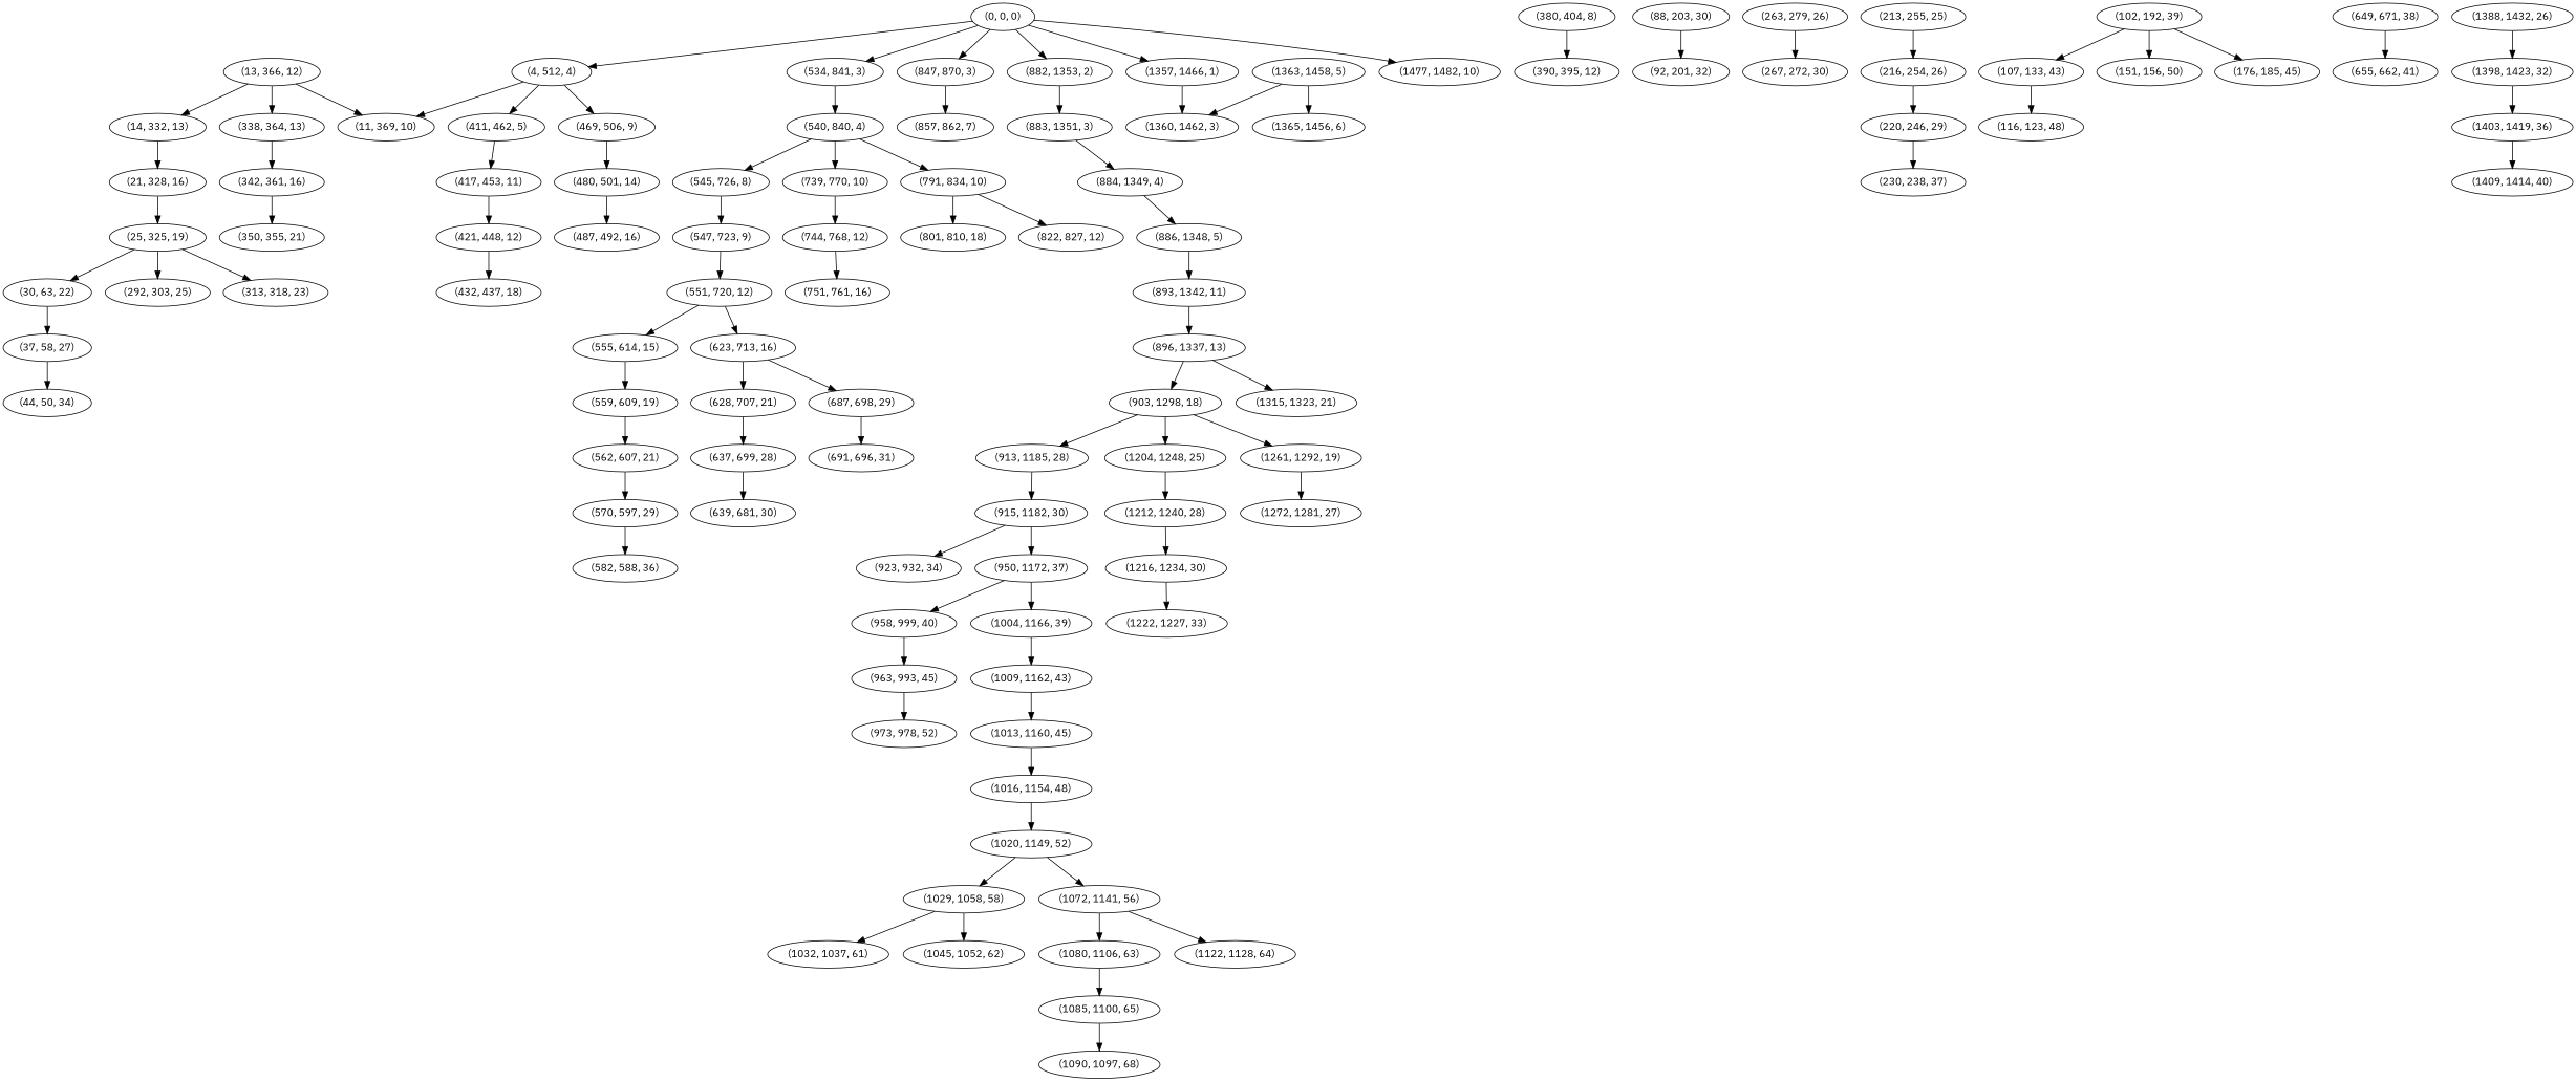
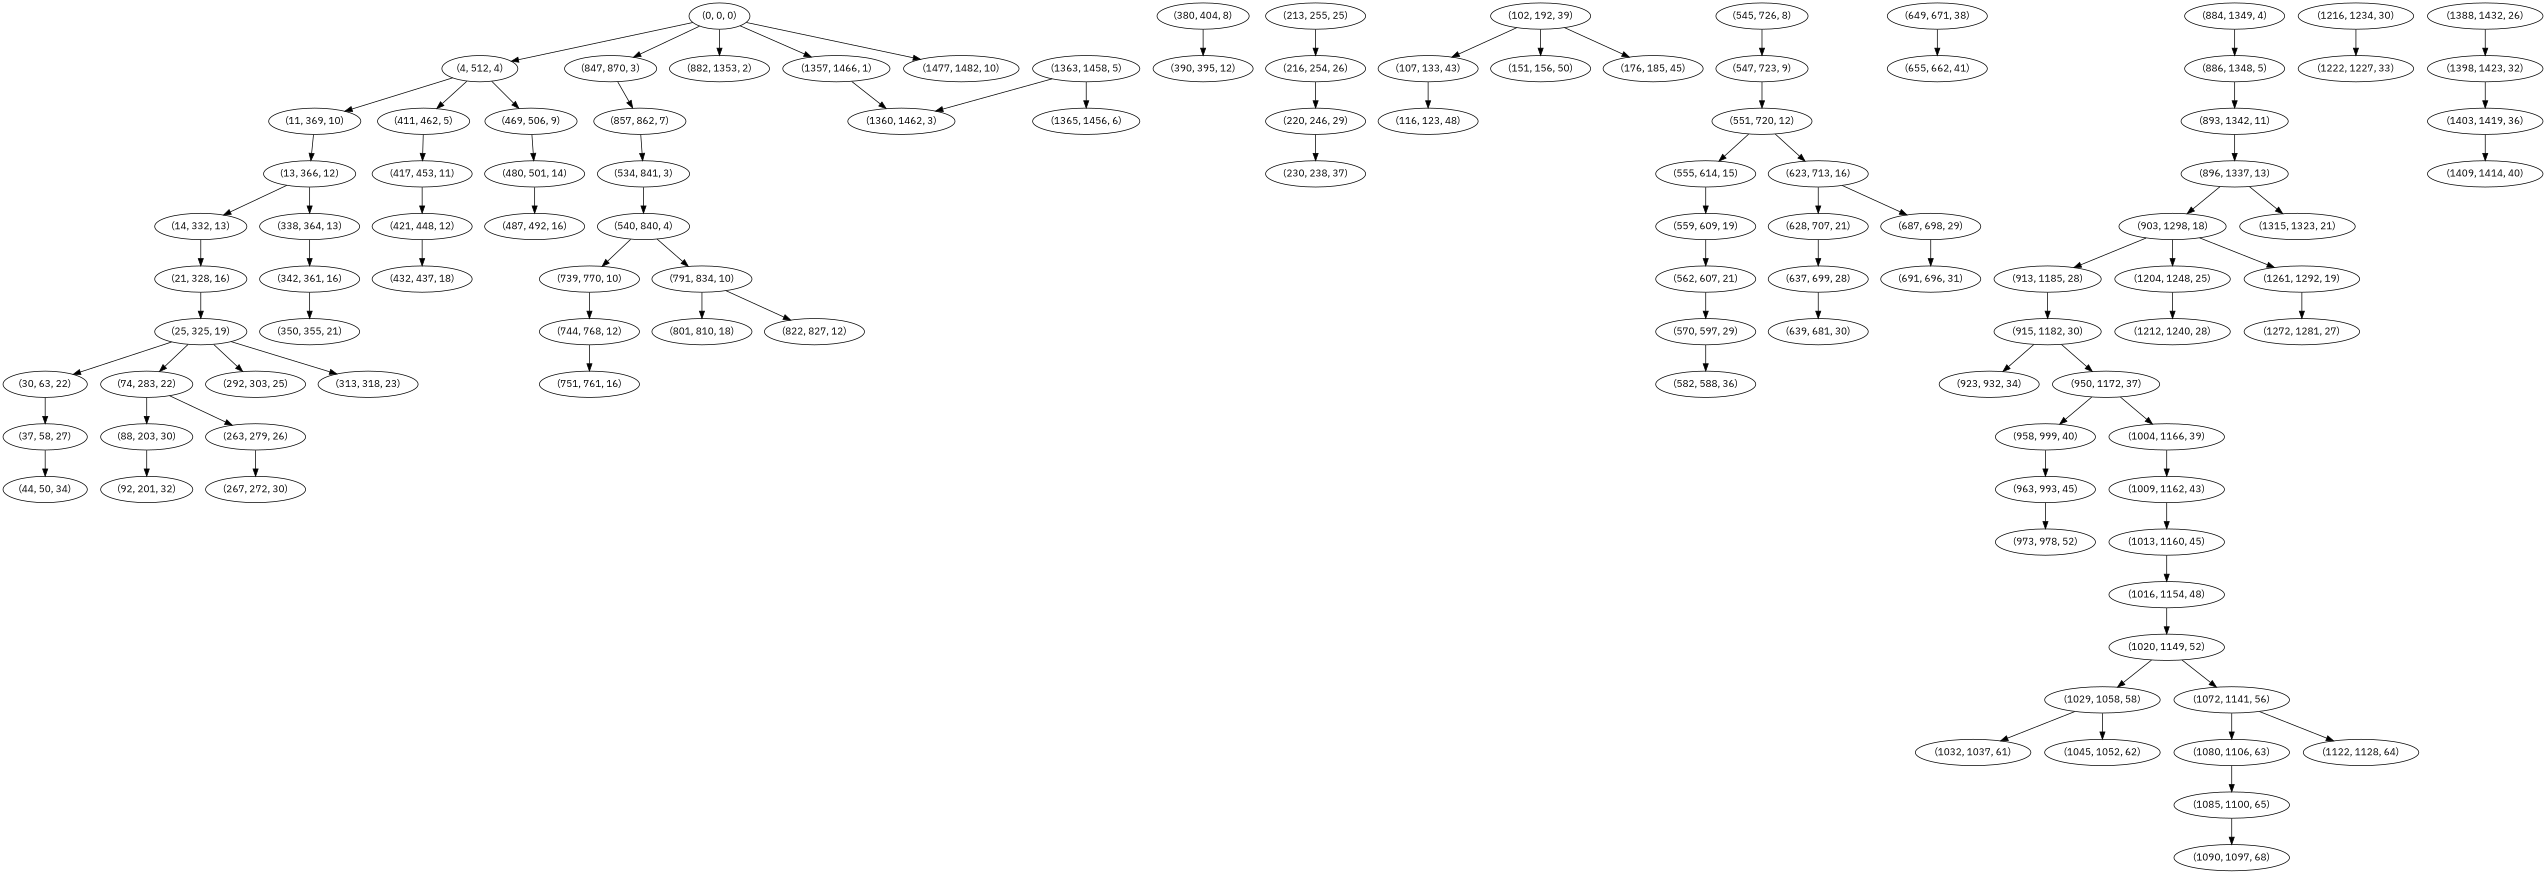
  digraph {
    fontname="IBM Plex Sans"
    node [fontname="IBM Plex Sans"]
    edge [fontname="IBM Plex Sans"]
    "(0, 0, 0)"
    "(4, 512, 4)"
    "(534, 841, 3)"
    "(847, 870, 3)"
    "(882, 1353, 2)"
    "(1357, 1466, 1)"
    "(1477, 1482, 10)"
    "(11, 369, 10)"
    "(411, 462, 5)"
    "(469, 506, 9)"
    "(540, 840, 4)"
    "(857, 862, 7)"
-   "(883, 1351, 3)"
    "(1360, 1462, 3)"
    "(13, 366, 12)"
    "(380, 404, 8)"
    "(390, 395, 12)"
    "(417, 453, 11)"
    "(480, 501, 14)"
    "(14, 332, 13)"
    "(338, 364, 13)"
    "(21, 328, 16)"
    "(342, 361, 16)"
    "(25, 325, 19)"
    "(30, 63, 22)"
+   "(74, 283, 22)"
    "(292, 303, 25)"
    "(313, 318, 23)"
    "(37, 58, 27)"
    "(88, 203, 30)"
    "(263, 279, 26)"
    "(44, 50, 34)"
    "(92, 201, 32)"
    "(213, 255, 25)"
    "(216, 254, 26)"
    "(267, 272, 30)"
    "(102, 192, 39)"
    "(107, 133, 43)"
    "(151, 156, 50)"
    "(176, 185, 45)"
    "(116, 123, 48)"
    "(220, 246, 29)"
    "(230, 238, 37)"
    "(350, 355, 21)"
    "(421, 448, 12)"
    "(432, 437, 18)"
    "(487, 492, 16)"
    "(545, 726, 8)"
    "(739, 770, 10)"
    "(791, 834, 10)"
    "(547, 723, 9)"
    "(744, 768, 12)"
    "(801, 810, 18)"
    "(822, 827, 12)"
    "(551, 720, 12)"
    "(555, 614, 15)"
    "(623, 713, 16)"
    "(559, 609, 19)"
    "(628, 707, 21)"
    "(687, 698, 29)"
    "(562, 607, 21)"
    "(570, 597, 29)"
    "(582, 588, 36)"
    "(637, 699, 28)"
    "(639, 681, 30)"
    "(691, 696, 31)"
    "(649, 671, 38)"
    "(655, 662, 41)"
    "(751, 761, 16)"
    "(884, 1349, 4)"
    "(886, 1348, 5)"
    "(893, 1342, 11)"
    "(896, 1337, 13)"
    "(903, 1298, 18)"
    "(1315, 1323, 21)"
    "(913, 1185, 28)"
    "(1204, 1248, 25)"
    "(1261, 1292, 19)"
    "(915, 1182, 30)"
    "(1212, 1240, 28)"
    "(1272, 1281, 27)"
    "(923, 932, 34)"
    "(950, 1172, 37)"
    "(958, 999, 40)"
    "(1004, 1166, 39)"
    "(963, 993, 45)"
    "(1009, 1162, 43)"
    "(973, 978, 52)"
    "(1013, 1160, 45)"
    "(1016, 1154, 48)"
    "(1020, 1149, 52)"
    "(1029, 1058, 58)"
    "(1072, 1141, 56)"
    "(1032, 1037, 61)"
    "(1045, 1052, 62)"
    "(1080, 1106, 63)"
    "(1122, 1128, 64)"
    "(1085, 1100, 65)"
    "(1090, 1097, 68)"
    "(1216, 1234, 30)"
    "(1222, 1227, 33)"
    "(1363, 1458, 5)"
    "(1365, 1456, 6)"
    "(1388, 1432, 26)"
    "(1398, 1423, 32)"
    "(1403, 1419, 36)"
    "(1409, 1414, 40)"
    "(0, 0, 0)" -> "(4, 512, 4)"
-   "(0, 0, 0)" -> "(534, 841, 3)"
+   "(857, 862, 7)" -> "(534, 841, 3)"
    "(0, 0, 0)" -> "(847, 870, 3)"
    "(0, 0, 0)" -> "(882, 1353, 2)"
    "(0, 0, 0)" -> "(1357, 1466, 1)"
    "(0, 0, 0)" -> "(1477, 1482, 10)"
    "(4, 512, 4)" -> "(11, 369, 10)"
    "(4, 512, 4)" -> "(411, 462, 5)"
    "(4, 512, 4)" -> "(469, 506, 9)"
    "(534, 841, 3)" -> "(540, 840, 4)"
    "(847, 870, 3)" -> "(857, 862, 7)"
-   "(882, 1353, 2)" -> "(883, 1351, 3)"
    "(1357, 1466, 1)" -> "(1360, 1462, 3)"
-   "(13, 366, 12)" -> "(11, 369, 10)"
+   "(11, 369, 10)" -> "(13, 366, 12)"
    "(411, 462, 5)" -> "(417, 453, 11)"
    "(469, 506, 9)" -> "(480, 501, 14)"
-   "(540, 840, 4)" -> "(545, 726, 8)"
    "(540, 840, 4)" -> "(739, 770, 10)"
    "(540, 840, 4)" -> "(791, 834, 10)"
-   "(883, 1351, 3)" -> "(884, 1349, 4)"
    "(13, 366, 12)" -> "(14, 332, 13)"
    "(13, 366, 12)" -> "(338, 364, 13)"
    "(380, 404, 8)" -> "(390, 395, 12)"
    "(417, 453, 11)" -> "(421, 448, 12)"
    "(480, 501, 14)" -> "(487, 492, 16)"
    "(14, 332, 13)" -> "(21, 328, 16)"
    "(338, 364, 13)" -> "(342, 361, 16)"
    "(21, 328, 16)" -> "(25, 325, 19)"
    "(342, 361, 16)" -> "(350, 355, 21)"
    "(25, 325, 19)" -> "(30, 63, 22)"
+   "(25, 325, 19)" -> "(74, 283, 22)"
    "(25, 325, 19)" -> "(292, 303, 25)"
    "(25, 325, 19)" -> "(313, 318, 23)"
    "(30, 63, 22)" -> "(37, 58, 27)"
+   "(74, 283, 22)" -> "(88, 203, 30)"
+   "(74, 283, 22)" -> "(263, 279, 26)"
    "(37, 58, 27)" -> "(44, 50, 34)"
    "(88, 203, 30)" -> "(92, 201, 32)"
    "(263, 279, 26)" -> "(267, 272, 30)"
    "(213, 255, 25)" -> "(216, 254, 26)"
    "(216, 254, 26)" -> "(220, 246, 29)"
    "(102, 192, 39)" -> "(107, 133, 43)"
    "(102, 192, 39)" -> "(151, 156, 50)"
    "(102, 192, 39)" -> "(176, 185, 45)"
    "(107, 133, 43)" -> "(116, 123, 48)"
    "(220, 246, 29)" -> "(230, 238, 37)"
    "(421, 448, 12)" -> "(432, 437, 18)"
    "(545, 726, 8)" -> "(547, 723, 9)"
    "(739, 770, 10)" -> "(744, 768, 12)"
    "(791, 834, 10)" -> "(801, 810, 18)"
    "(791, 834, 10)" -> "(822, 827, 12)"
    "(547, 723, 9)" -> "(551, 720, 12)"
    "(744, 768, 12)" -> "(751, 761, 16)"
    "(551, 720, 12)" -> "(555, 614, 15)"
    "(551, 720, 12)" -> "(623, 713, 16)"
    "(555, 614, 15)" -> "(559, 609, 19)"
    "(623, 713, 16)" -> "(628, 707, 21)"
    "(623, 713, 16)" -> "(687, 698, 29)"
    "(559, 609, 19)" -> "(562, 607, 21)"
    "(628, 707, 21)" -> "(637, 699, 28)"
    "(687, 698, 29)" -> "(691, 696, 31)"
    "(562, 607, 21)" -> "(570, 597, 29)"
    "(570, 597, 29)" -> "(582, 588, 36)"
    "(637, 699, 28)" -> "(639, 681, 30)"
    "(649, 671, 38)" -> "(655, 662, 41)"
    "(884, 1349, 4)" -> "(886, 1348, 5)"
    "(886, 1348, 5)" -> "(893, 1342, 11)"
    "(893, 1342, 11)" -> "(896, 1337, 13)"
    "(896, 1337, 13)" -> "(903, 1298, 18)"
    "(896, 1337, 13)" -> "(1315, 1323, 21)"
    "(903, 1298, 18)" -> "(913, 1185, 28)"
    "(903, 1298, 18)" -> "(1204, 1248, 25)"
    "(903, 1298, 18)" -> "(1261, 1292, 19)"
    "(913, 1185, 28)" -> "(915, 1182, 30)"
    "(1204, 1248, 25)" -> "(1212, 1240, 28)"
    "(1261, 1292, 19)" -> "(1272, 1281, 27)"
    "(915, 1182, 30)" -> "(923, 932, 34)"
    "(915, 1182, 30)" -> "(950, 1172, 37)"
-   "(1212, 1240, 28)" -> "(1216, 1234, 30)"
    "(950, 1172, 37)" -> "(958, 999, 40)"
    "(950, 1172, 37)" -> "(1004, 1166, 39)"
    "(958, 999, 40)" -> "(963, 993, 45)"
    "(1004, 1166, 39)" -> "(1009, 1162, 43)"
    "(963, 993, 45)" -> "(973, 978, 52)"
    "(1009, 1162, 43)" -> "(1013, 1160, 45)"
    "(1013, 1160, 45)" -> "(1016, 1154, 48)"
    "(1016, 1154, 48)" -> "(1020, 1149, 52)"
    "(1020, 1149, 52)" -> "(1029, 1058, 58)"
    "(1020, 1149, 52)" -> "(1072, 1141, 56)"
    "(1029, 1058, 58)" -> "(1032, 1037, 61)"
    "(1029, 1058, 58)" -> "(1045, 1052, 62)"
    "(1072, 1141, 56)" -> "(1080, 1106, 63)"
    "(1072, 1141, 56)" -> "(1122, 1128, 64)"
    "(1080, 1106, 63)" -> "(1085, 1100, 65)"
    "(1085, 1100, 65)" -> "(1090, 1097, 68)"
    "(1216, 1234, 30)" -> "(1222, 1227, 33)"
    "(1363, 1458, 5)" -> "(1360, 1462, 3)"
    "(1363, 1458, 5)" -> "(1365, 1456, 6)"
    "(1388, 1432, 26)" -> "(1398, 1423, 32)"
    "(1398, 1423, 32)" -> "(1403, 1419, 36)"
    "(1403, 1419, 36)" -> "(1409, 1414, 40)"
  }
